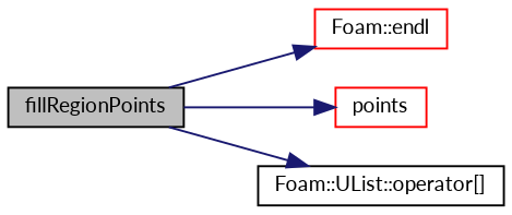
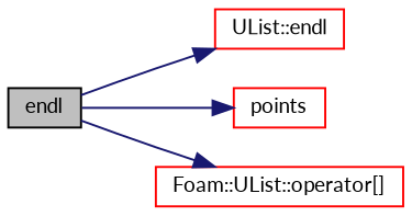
  digraph {
    fontname=Lato
    rankdir=LR
    node [color=black fontname=Lato fontsize=10 shape=record]
    edge [color=midnightblue fontname=Lato fontsize=10 labelfontname=FreeSans labelfontsize=10 style=solid]
-   n1 [fillcolor=grey75 fontcolor=black height=0.2 label=fillRegionPoints style=filled width=0.4]
-   n2 [color=red height=0.2 label="Foam::endl" width=0.4]
+   n1 [fillcolor=grey75 fontcolor=black height=0.2 label=endl style=filled width=0.4]
+   n2 [color=red height=0.2 label="UList::endl" width=0.4]
    n3 [color=red height=0.2 label=points width=0.4]
-   n4 [height=0.2 label="Foam::UList::operator[]" width=0.4]
+   n4 [color=red height=0.2 label="Foam::UList::operator[]" width=0.4]
    n1 -> n2
    n1 -> n3
    n1 -> n4
  }
